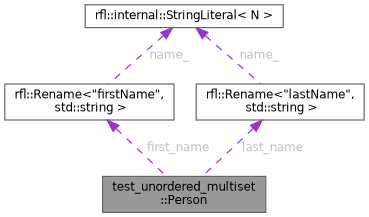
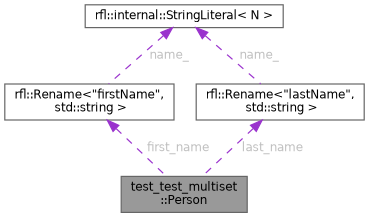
  digraph {
    node [color=gray40 fillcolor=white fontname=Helvetica fontsize=10 shape=box style=filled]
    edge [color=darkorchid3 dir=back fontcolor=grey fontname=Helvetica fontsize=10 labelfontname=Helvetica labelfontsize=10 style=dashed]
-   n1 [fillcolor=grey60 fontcolor=black height=0.2 label="test_unordered_multiset\l::Person" width=0.4]
+   n1 [fillcolor=grey60 fontcolor=black height=0.2 label="test_test_multiset\l::Person" width=0.4]
    n2 [height=0.2 label="rfl::Rename\<\"firstName\",\l std::string \>" width=0.4]
    n3 [height=0.2 label="rfl::internal::StringLiteral\< N \>" width=0.4]
    n4 [height=0.2 label="rfl::Rename\<\"lastName\",\l std::string \>" width=0.4]
    n2 -> n1 [label=" first_name"]
    n3 -> n2 [label=" name_"]
    n3 -> n4 [label=" name_"]
    n4 -> n1 [label=" last_name"]
  }
